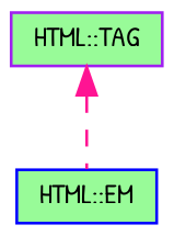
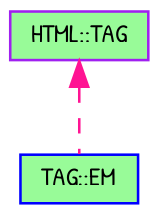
  digraph {
    fontname="Patrick Hand"
    node [fillcolor=palegreen fontname="Patrick Hand" fontsize=10 shape=record style=filled]
-   n1 [color=blue fontcolor=black height=0.2 label="HTML::EM" width=0.4]
+   n1 [color=blue fontcolor=black height=0.2 label="TAG::EM" width=0.4]
    n2 [color=purple height=0.2 label="HTML::TAG" width=0.4]
    n2 -> n1 [color=deeppink dir=back fontname="Patrick Hand" fontsize=10 labelfontname=Helvetica labelfontsize=10 style=dashed]
  }
